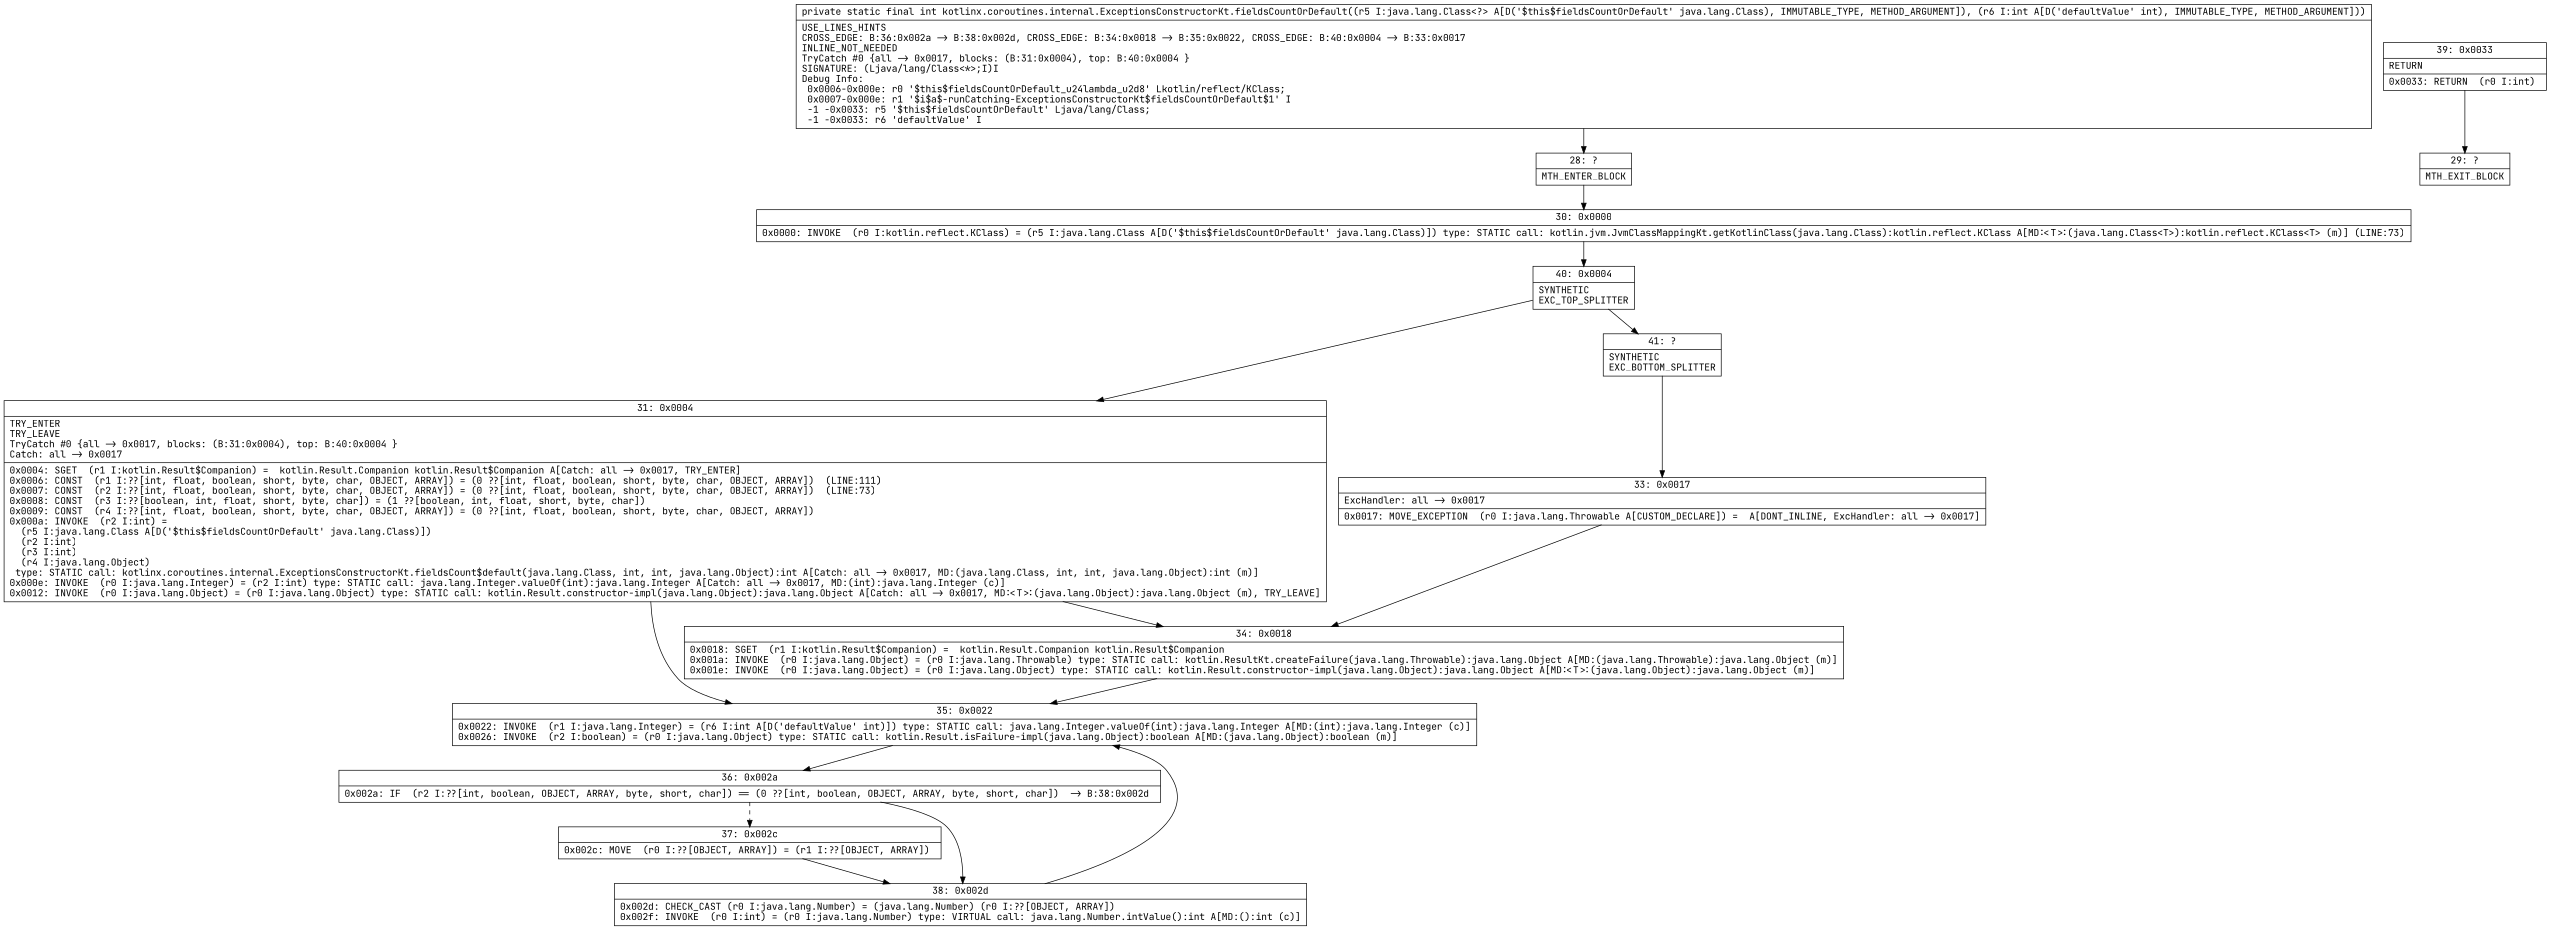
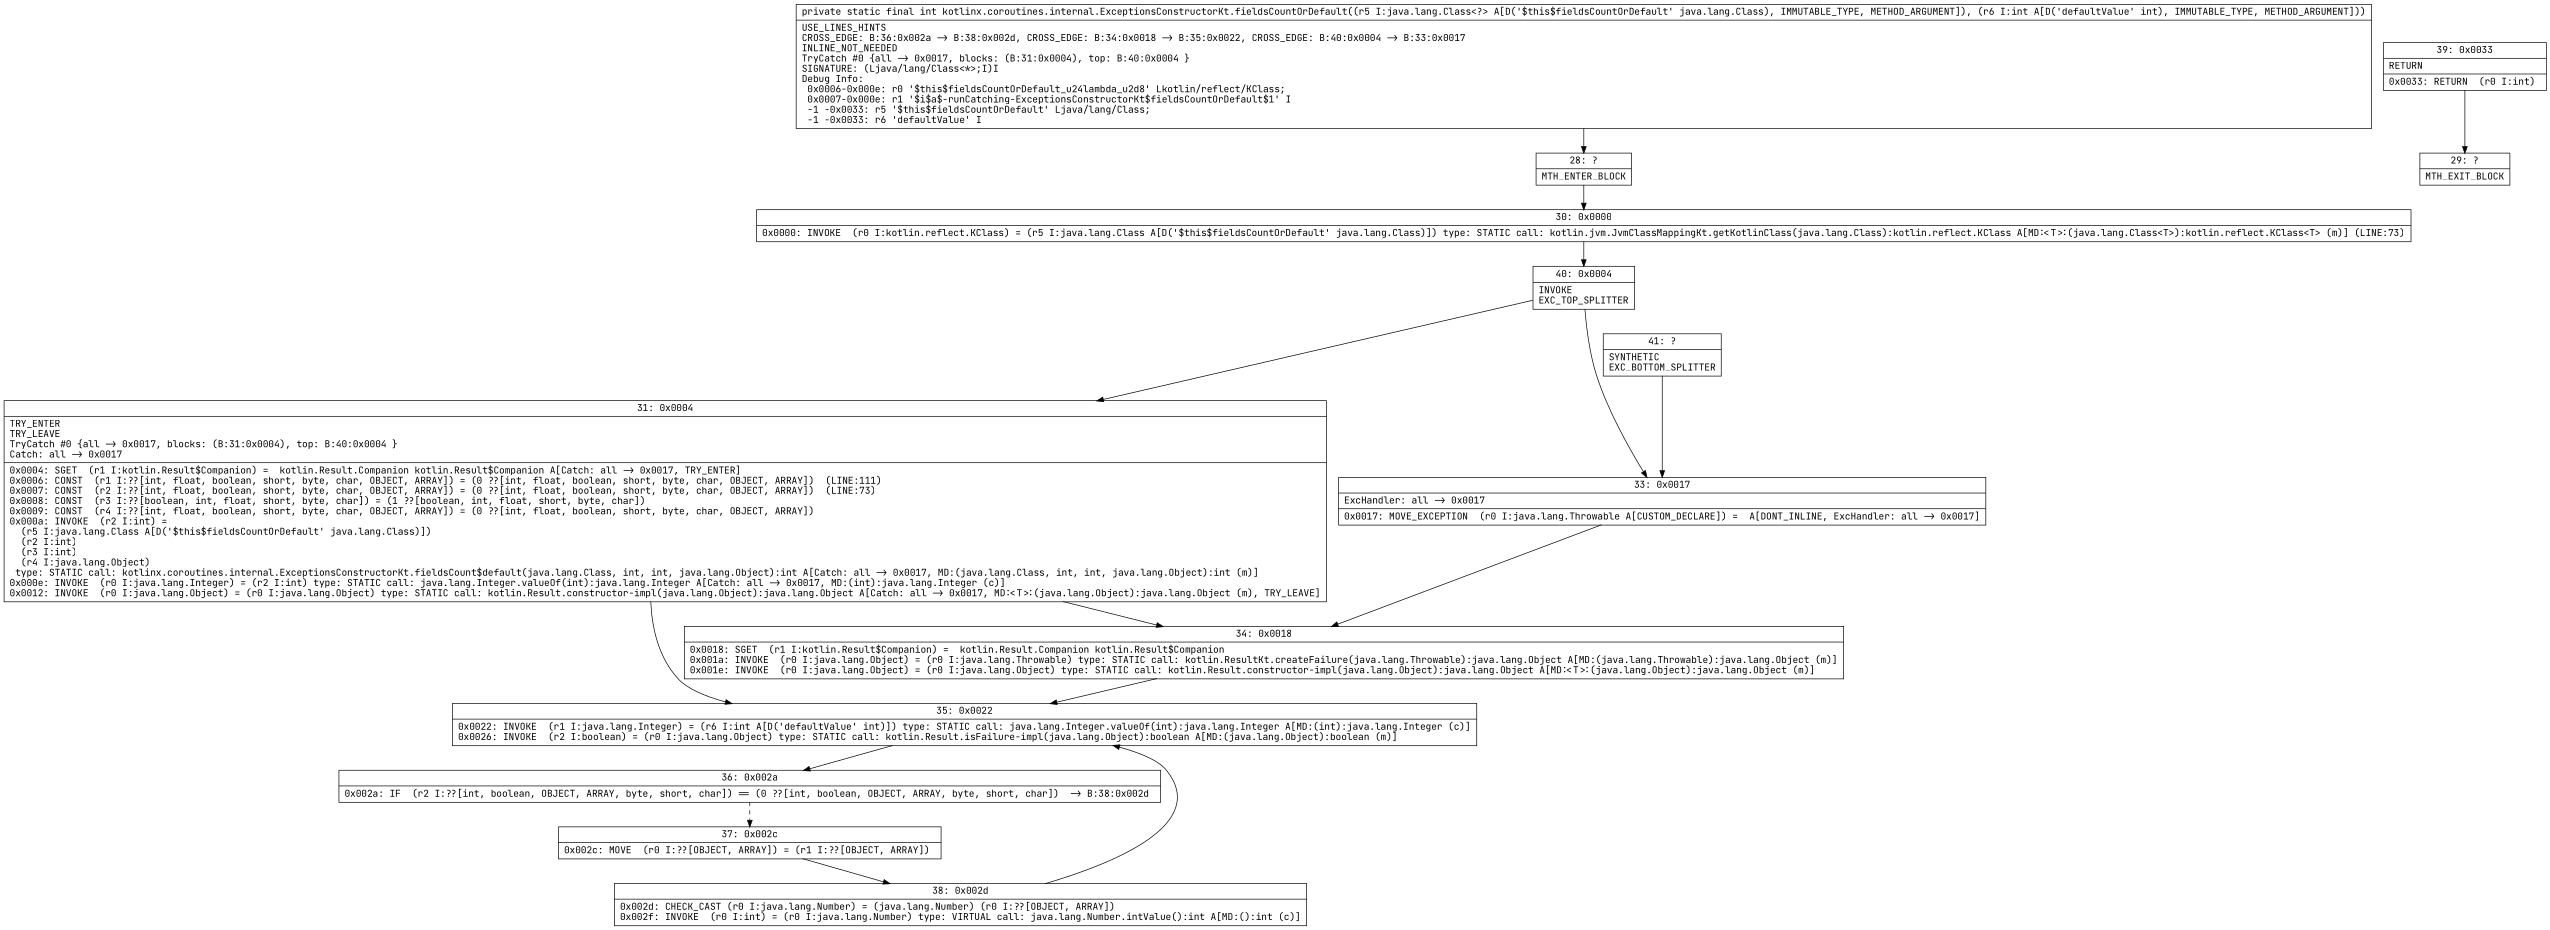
  digraph {
    fontname="JetBrains Mono"
    node [fontname="JetBrains Mono" shape=record]
    edge [fontname="JetBrains Mono"]
    n1 [label="{28\:\ ?|MTH_ENTER_BLOCK\l}"]
    n2 [label="{30\:\ 0x0000|0x0000: INVOKE  (r0 I:kotlin.reflect.KClass) = (r5 I:java.lang.Class A[D('$this$fieldsCountOrDefault' java.lang.Class)]) type: STATIC call: kotlin.jvm.JvmClassMappingKt.getKotlinClass(java.lang.Class):kotlin.reflect.KClass A[MD:\<T\>:(java.lang.Class\<T\>):kotlin.reflect.KClass\<T\> (m)] (LINE:73)\l}"]
-   n3 [label="{40\:\ 0x0004|SYNTHETIC\lEXC_TOP_SPLITTER\l}"]
+   n3 [label="{40\:\ 0x0004|INVOKE\lEXC_TOP_SPLITTER\l}"]
    n4 [label="{31\:\ 0x0004|TRY_ENTER\lTRY_LEAVE\lTryCatch #0 \{all \-\> 0x0017, blocks: (B:31:0x0004), top: B:40:0x0004 \}\lCatch: all \-\> 0x0017\l|0x0004: SGET  (r1 I:kotlin.Result$Companion) =  kotlin.Result.Companion kotlin.Result$Companion A[Catch: all \-\> 0x0017, TRY_ENTER]\l0x0006: CONST  (r1 I:??[int, float, boolean, short, byte, char, OBJECT, ARRAY]) = (0 ??[int, float, boolean, short, byte, char, OBJECT, ARRAY])  (LINE:111)\l0x0007: CONST  (r2 I:??[int, float, boolean, short, byte, char, OBJECT, ARRAY]) = (0 ??[int, float, boolean, short, byte, char, OBJECT, ARRAY])  (LINE:73)\l0x0008: CONST  (r3 I:??[boolean, int, float, short, byte, char]) = (1 ??[boolean, int, float, short, byte, char]) \l0x0009: CONST  (r4 I:??[int, float, boolean, short, byte, char, OBJECT, ARRAY]) = (0 ??[int, float, boolean, short, byte, char, OBJECT, ARRAY]) \l0x000a: INVOKE  (r2 I:int) = \l  (r5 I:java.lang.Class A[D('$this$fieldsCountOrDefault' java.lang.Class)])\l  (r2 I:int)\l  (r3 I:int)\l  (r4 I:java.lang.Object)\l type: STATIC call: kotlinx.coroutines.internal.ExceptionsConstructorKt.fieldsCount$default(java.lang.Class, int, int, java.lang.Object):int A[Catch: all \-\> 0x0017, MD:(java.lang.Class, int, int, java.lang.Object):int (m)]\l0x000e: INVOKE  (r0 I:java.lang.Integer) = (r2 I:int) type: STATIC call: java.lang.Integer.valueOf(int):java.lang.Integer A[Catch: all \-\> 0x0017, MD:(int):java.lang.Integer (c)]\l0x0012: INVOKE  (r0 I:java.lang.Object) = (r0 I:java.lang.Object) type: STATIC call: kotlin.Result.constructor\-impl(java.lang.Object):java.lang.Object A[Catch: all \-\> 0x0017, MD:\<T\>:(java.lang.Object):java.lang.Object (m), TRY_LEAVE]\l}"]
    n5 [label="{33\:\ 0x0017|ExcHandler: all \-\> 0x0017\l|0x0017: MOVE_EXCEPTION  (r0 I:java.lang.Throwable A[CUSTOM_DECLARE]) =  A[DONT_INLINE, ExcHandler: all \-\> 0x0017]\l}"]
    n6 [label="{35\:\ 0x0022|0x0022: INVOKE  (r1 I:java.lang.Integer) = (r6 I:int A[D('defaultValue' int)]) type: STATIC call: java.lang.Integer.valueOf(int):java.lang.Integer A[MD:(int):java.lang.Integer (c)]\l0x0026: INVOKE  (r2 I:boolean) = (r0 I:java.lang.Object) type: STATIC call: kotlin.Result.isFailure\-impl(java.lang.Object):boolean A[MD:(java.lang.Object):boolean (m)]\l}"]
    n7 [label="{34\:\ 0x0018|0x0018: SGET  (r1 I:kotlin.Result$Companion) =  kotlin.Result.Companion kotlin.Result$Companion \l0x001a: INVOKE  (r0 I:java.lang.Object) = (r0 I:java.lang.Throwable) type: STATIC call: kotlin.ResultKt.createFailure(java.lang.Throwable):java.lang.Object A[MD:(java.lang.Throwable):java.lang.Object (m)]\l0x001e: INVOKE  (r0 I:java.lang.Object) = (r0 I:java.lang.Object) type: STATIC call: kotlin.Result.constructor\-impl(java.lang.Object):java.lang.Object A[MD:\<T\>:(java.lang.Object):java.lang.Object (m)]\l}"]
    n8 [label="{36\:\ 0x002a|0x002a: IF  (r2 I:??[int, boolean, OBJECT, ARRAY, byte, short, char]) == (0 ??[int, boolean, OBJECT, ARRAY, byte, short, char])  \-\> B:38:0x002d \l}"]
    n9 [label="{41\:\ ?|SYNTHETIC\lEXC_BOTTOM_SPLITTER\l}"]
    n10 [label="{37\:\ 0x002c|0x002c: MOVE  (r0 I:??[OBJECT, ARRAY]) = (r1 I:??[OBJECT, ARRAY]) \l}"]
    n11 [label="{38\:\ 0x002d|0x002d: CHECK_CAST (r0 I:java.lang.Number) = (java.lang.Number) (r0 I:??[OBJECT, ARRAY]) \l0x002f: INVOKE  (r0 I:int) = (r0 I:java.lang.Number) type: VIRTUAL call: java.lang.Number.intValue():int A[MD:():int (c)]\l}"]
    n12 [label="{39\:\ 0x0033|RETURN\l|0x0033: RETURN  (r0 I:int) \l}"]
    n13 [label="{29\:\ ?|MTH_EXIT_BLOCK\l}"]
    n14 [label="{private static final int kotlinx.coroutines.internal.ExceptionsConstructorKt.fieldsCountOrDefault((r5 I:java.lang.Class\<?\> A[D('$this$fieldsCountOrDefault' java.lang.Class), IMMUTABLE_TYPE, METHOD_ARGUMENT]), (r6 I:int A[D('defaultValue' int), IMMUTABLE_TYPE, METHOD_ARGUMENT]))  | USE_LINES_HINTS\lCROSS_EDGE: B:36:0x002a \-\> B:38:0x002d, CROSS_EDGE: B:34:0x0018 \-\> B:35:0x0022, CROSS_EDGE: B:40:0x0004 \-\> B:33:0x0017\lINLINE_NOT_NEEDED\lTryCatch #0 \{all \-\> 0x0017, blocks: (B:31:0x0004), top: B:40:0x0004 \}\lSIGNATURE: (Ljava\/lang\/Class\<*\>;I)I\lDebug Info:\l  0x0006\-0x000e: r0 '$this$fieldsCountOrDefault_u24lambda_u2d8' Lkotlin\/reflect\/KClass;\l  0x0007\-0x000e: r1 '$i$a$\-runCatching\-ExceptionsConstructorKt$fieldsCountOrDefault$1' I\l  \-1 \-0x0033: r5 '$this$fieldsCountOrDefault' Ljava\/lang\/Class;\l  \-1 \-0x0033: r6 'defaultValue' I\l}"]
    n1 -> n2
    n2 -> n3
    n3 -> n4
-   n3 -> n9
+   n3 -> n5
    n4 -> n6
    n4 -> n7
    n5 -> n7
    n6 -> n8
    n7 -> n6
    n8 -> n10 [style=dashed]
-   n8 -> n11
    n9 -> n5
    n10 -> n11
    n11 -> n6
    n12 -> n13
    n14 -> n1
  }
